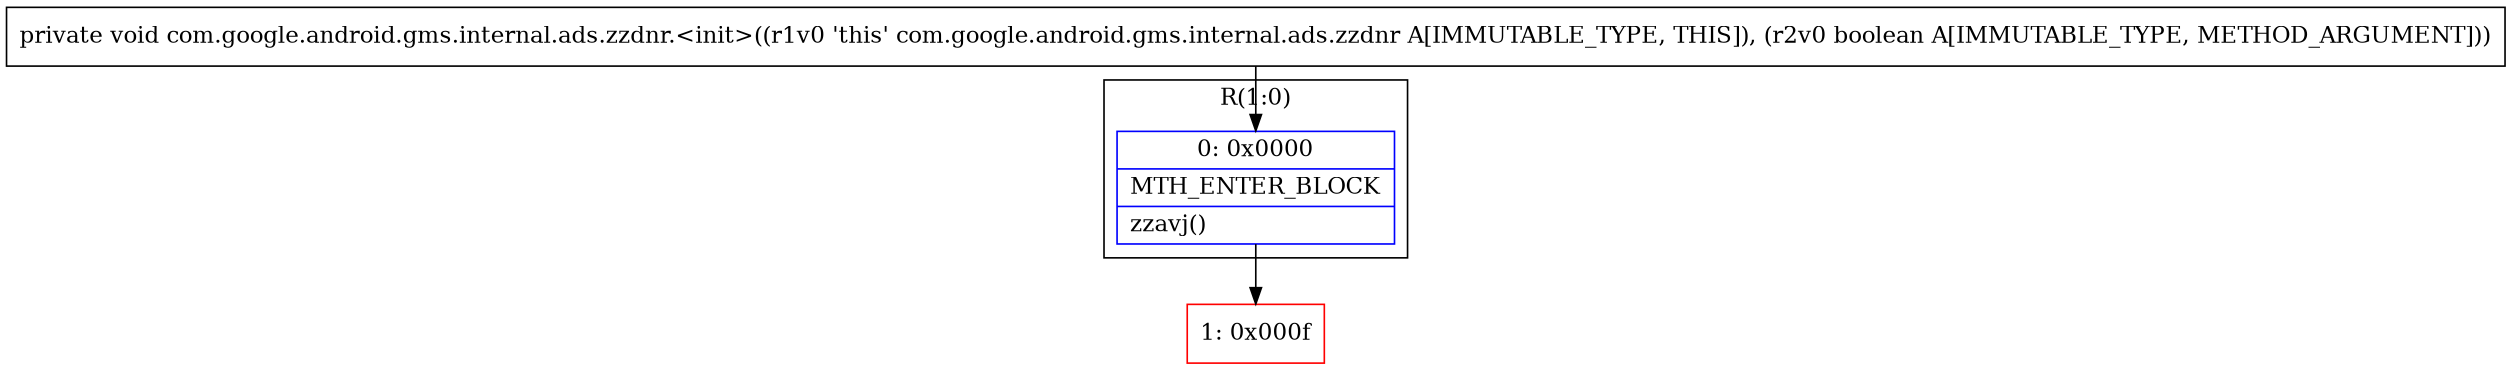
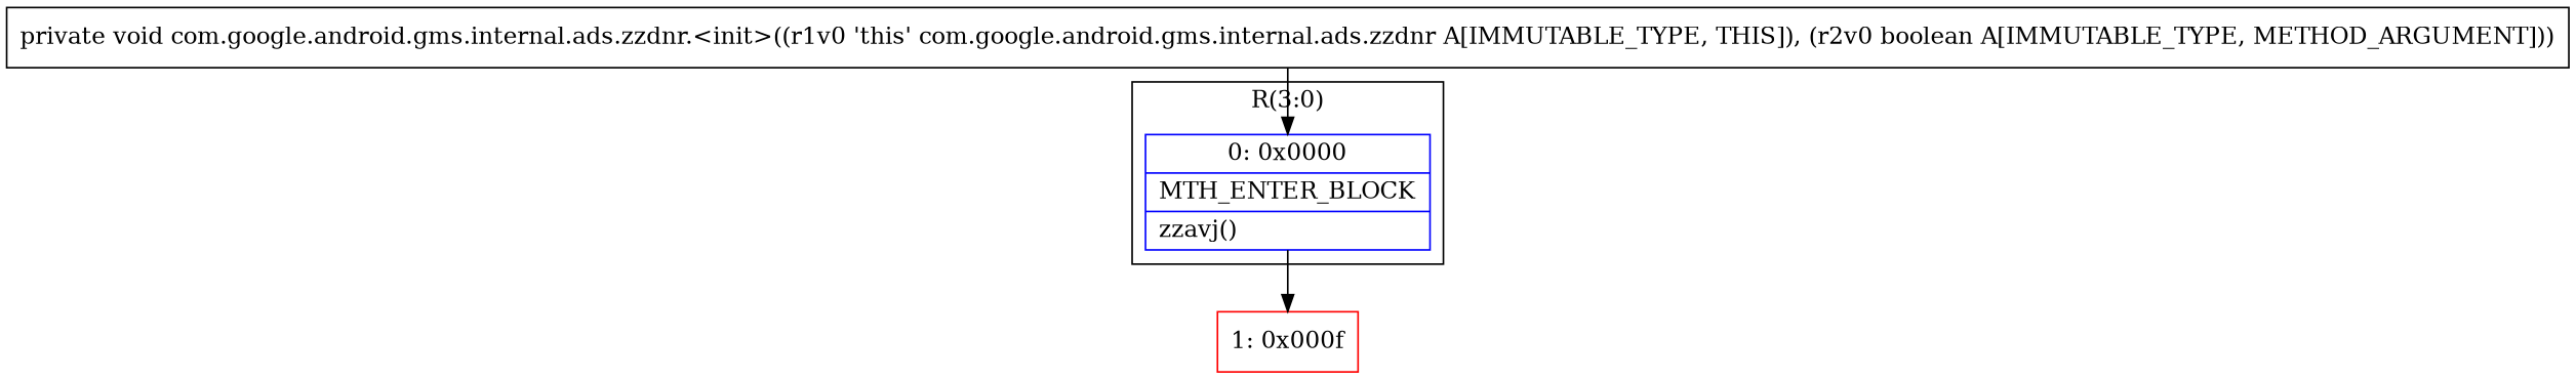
  digraph {
    node [shape=record]
    n1 [color=blue label="{0\:\ 0x0000|MTH_ENTER_BLOCK\l|zzavj()\l}"]
    n2 [color=red label="{1\:\ 0x000f}"]
    n3 [label="{private void com.google.android.gms.internal.ads.zzdnr.\<init\>((r1v0 'this' com.google.android.gms.internal.ads.zzdnr A[IMMUTABLE_TYPE, THIS]), (r2v0 boolean A[IMMUTABLE_TYPE, METHOD_ARGUMENT])) }"]
    subgraph cluster_1 {
-     label="R(1:0)"
+     label="R(3:0)"
      n1
    }
    n1 -> n2
    n3 -> n1
  }
